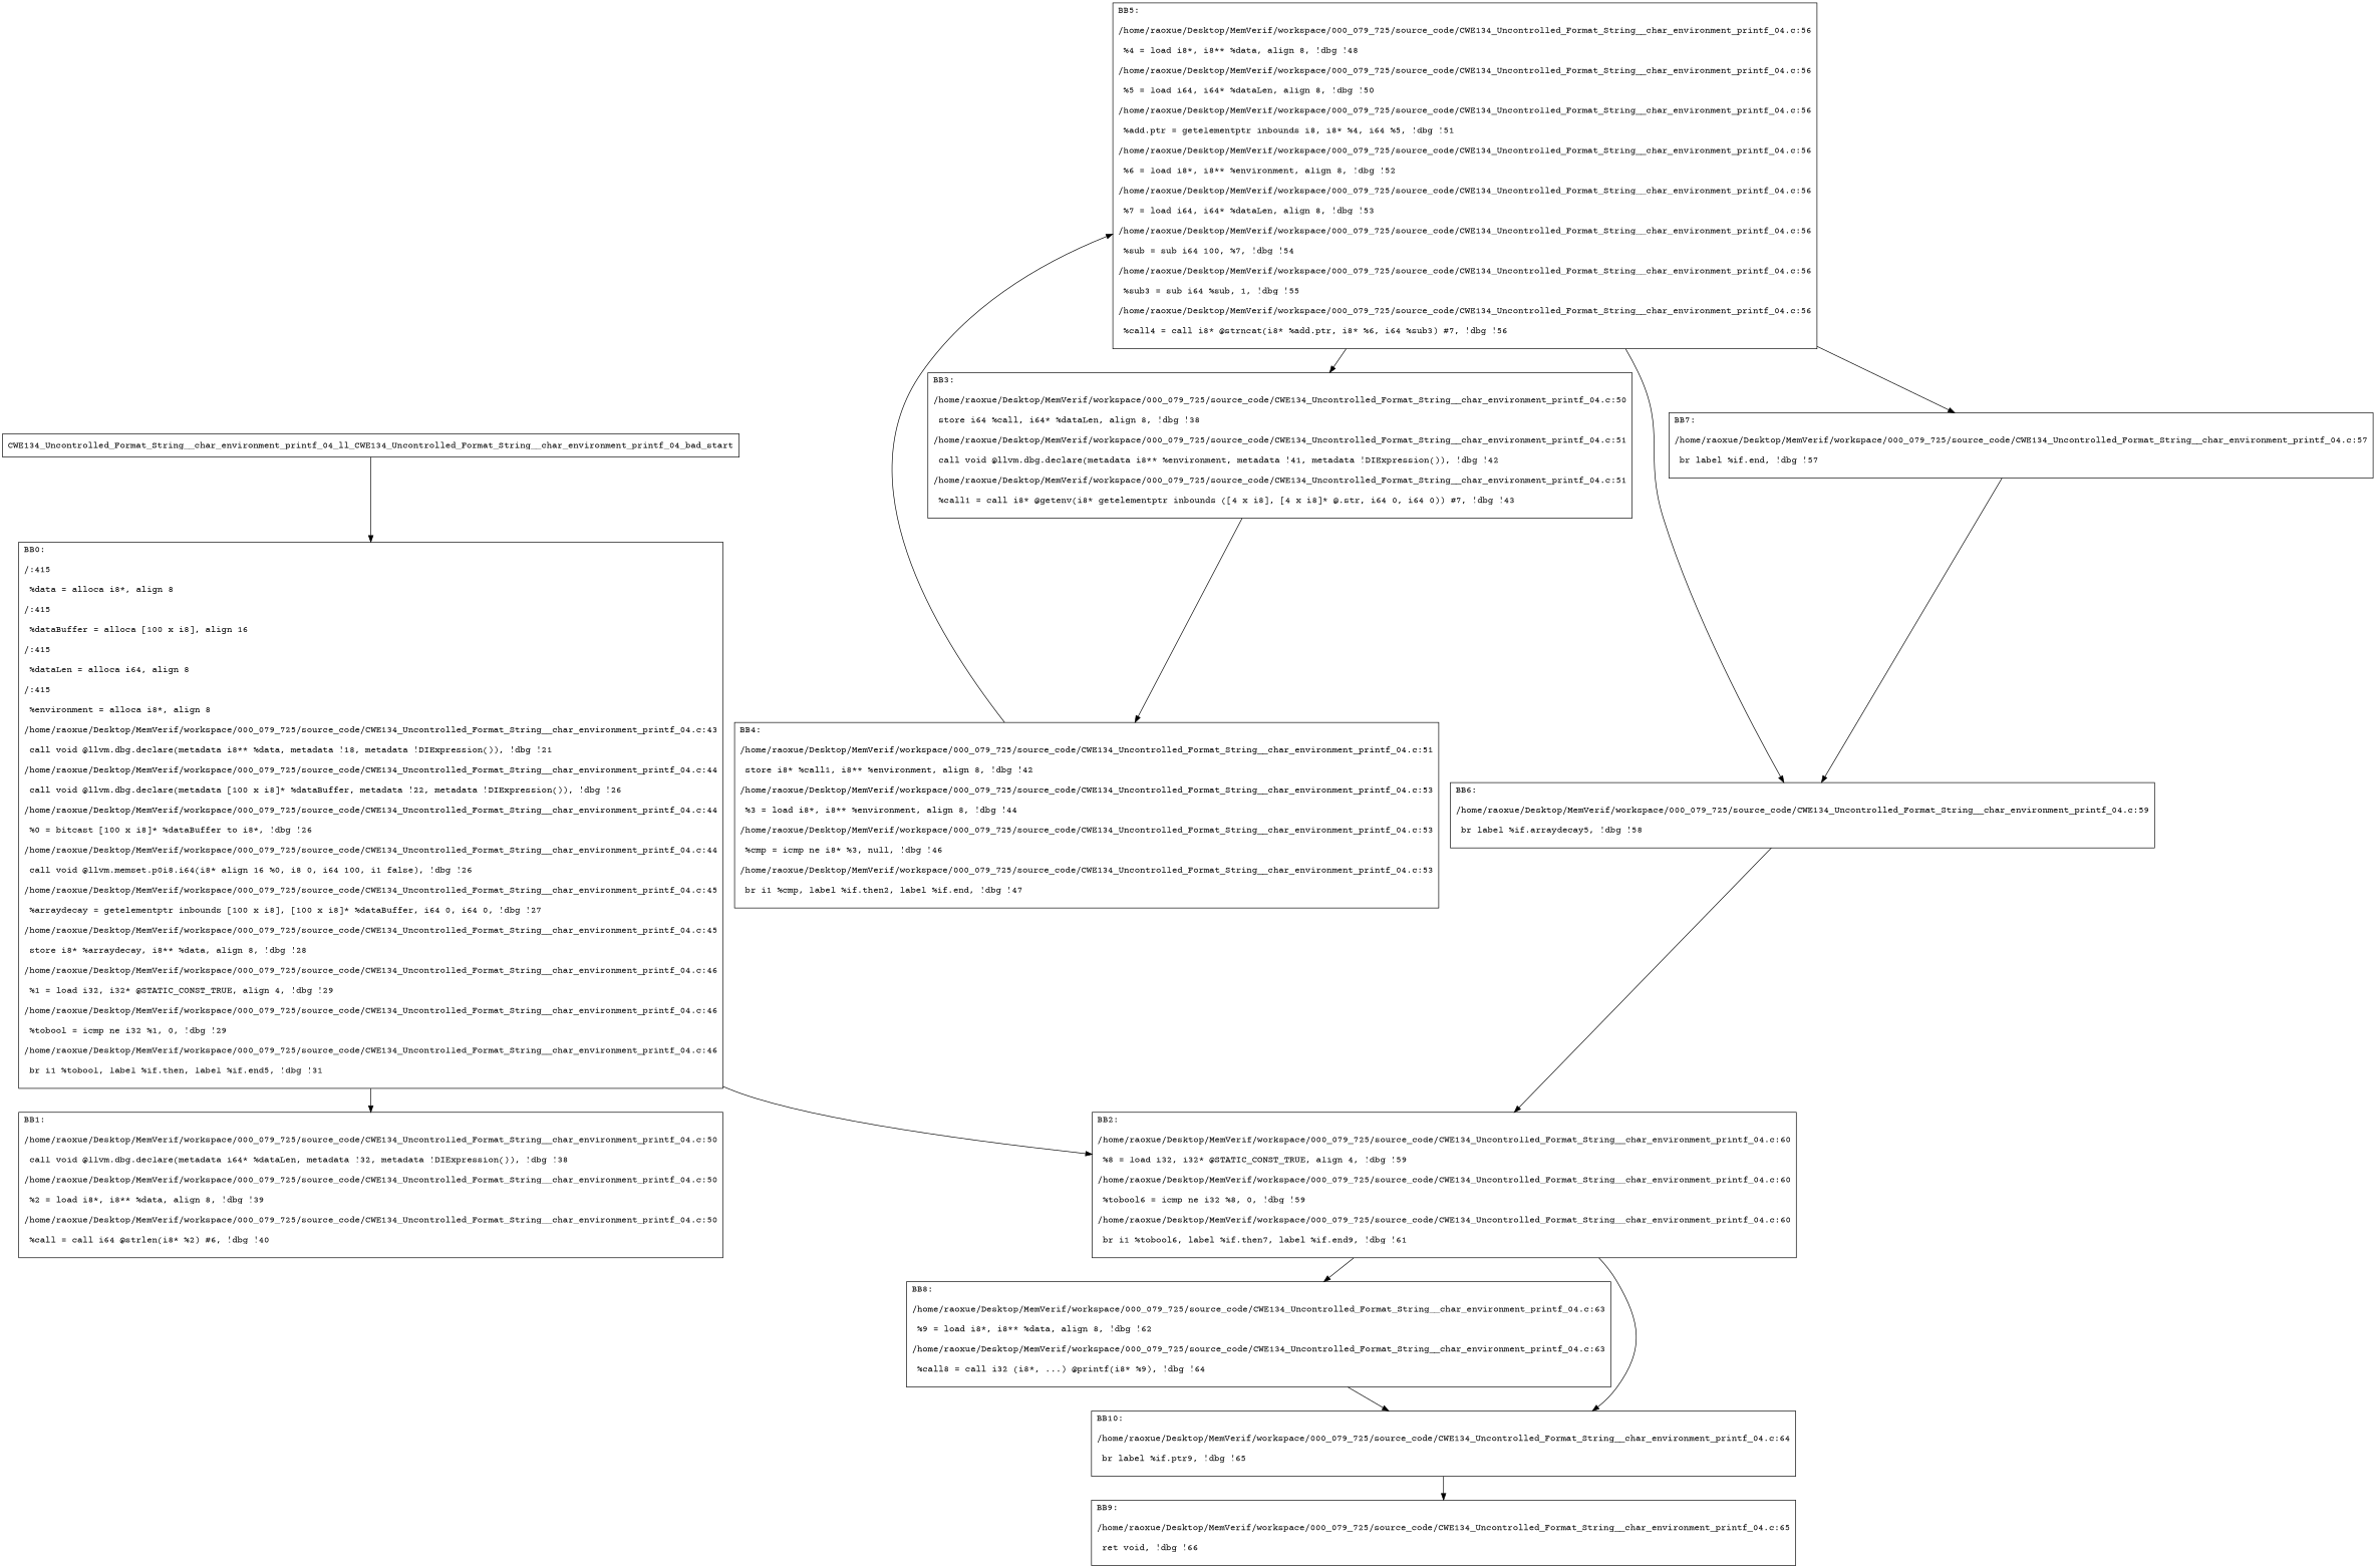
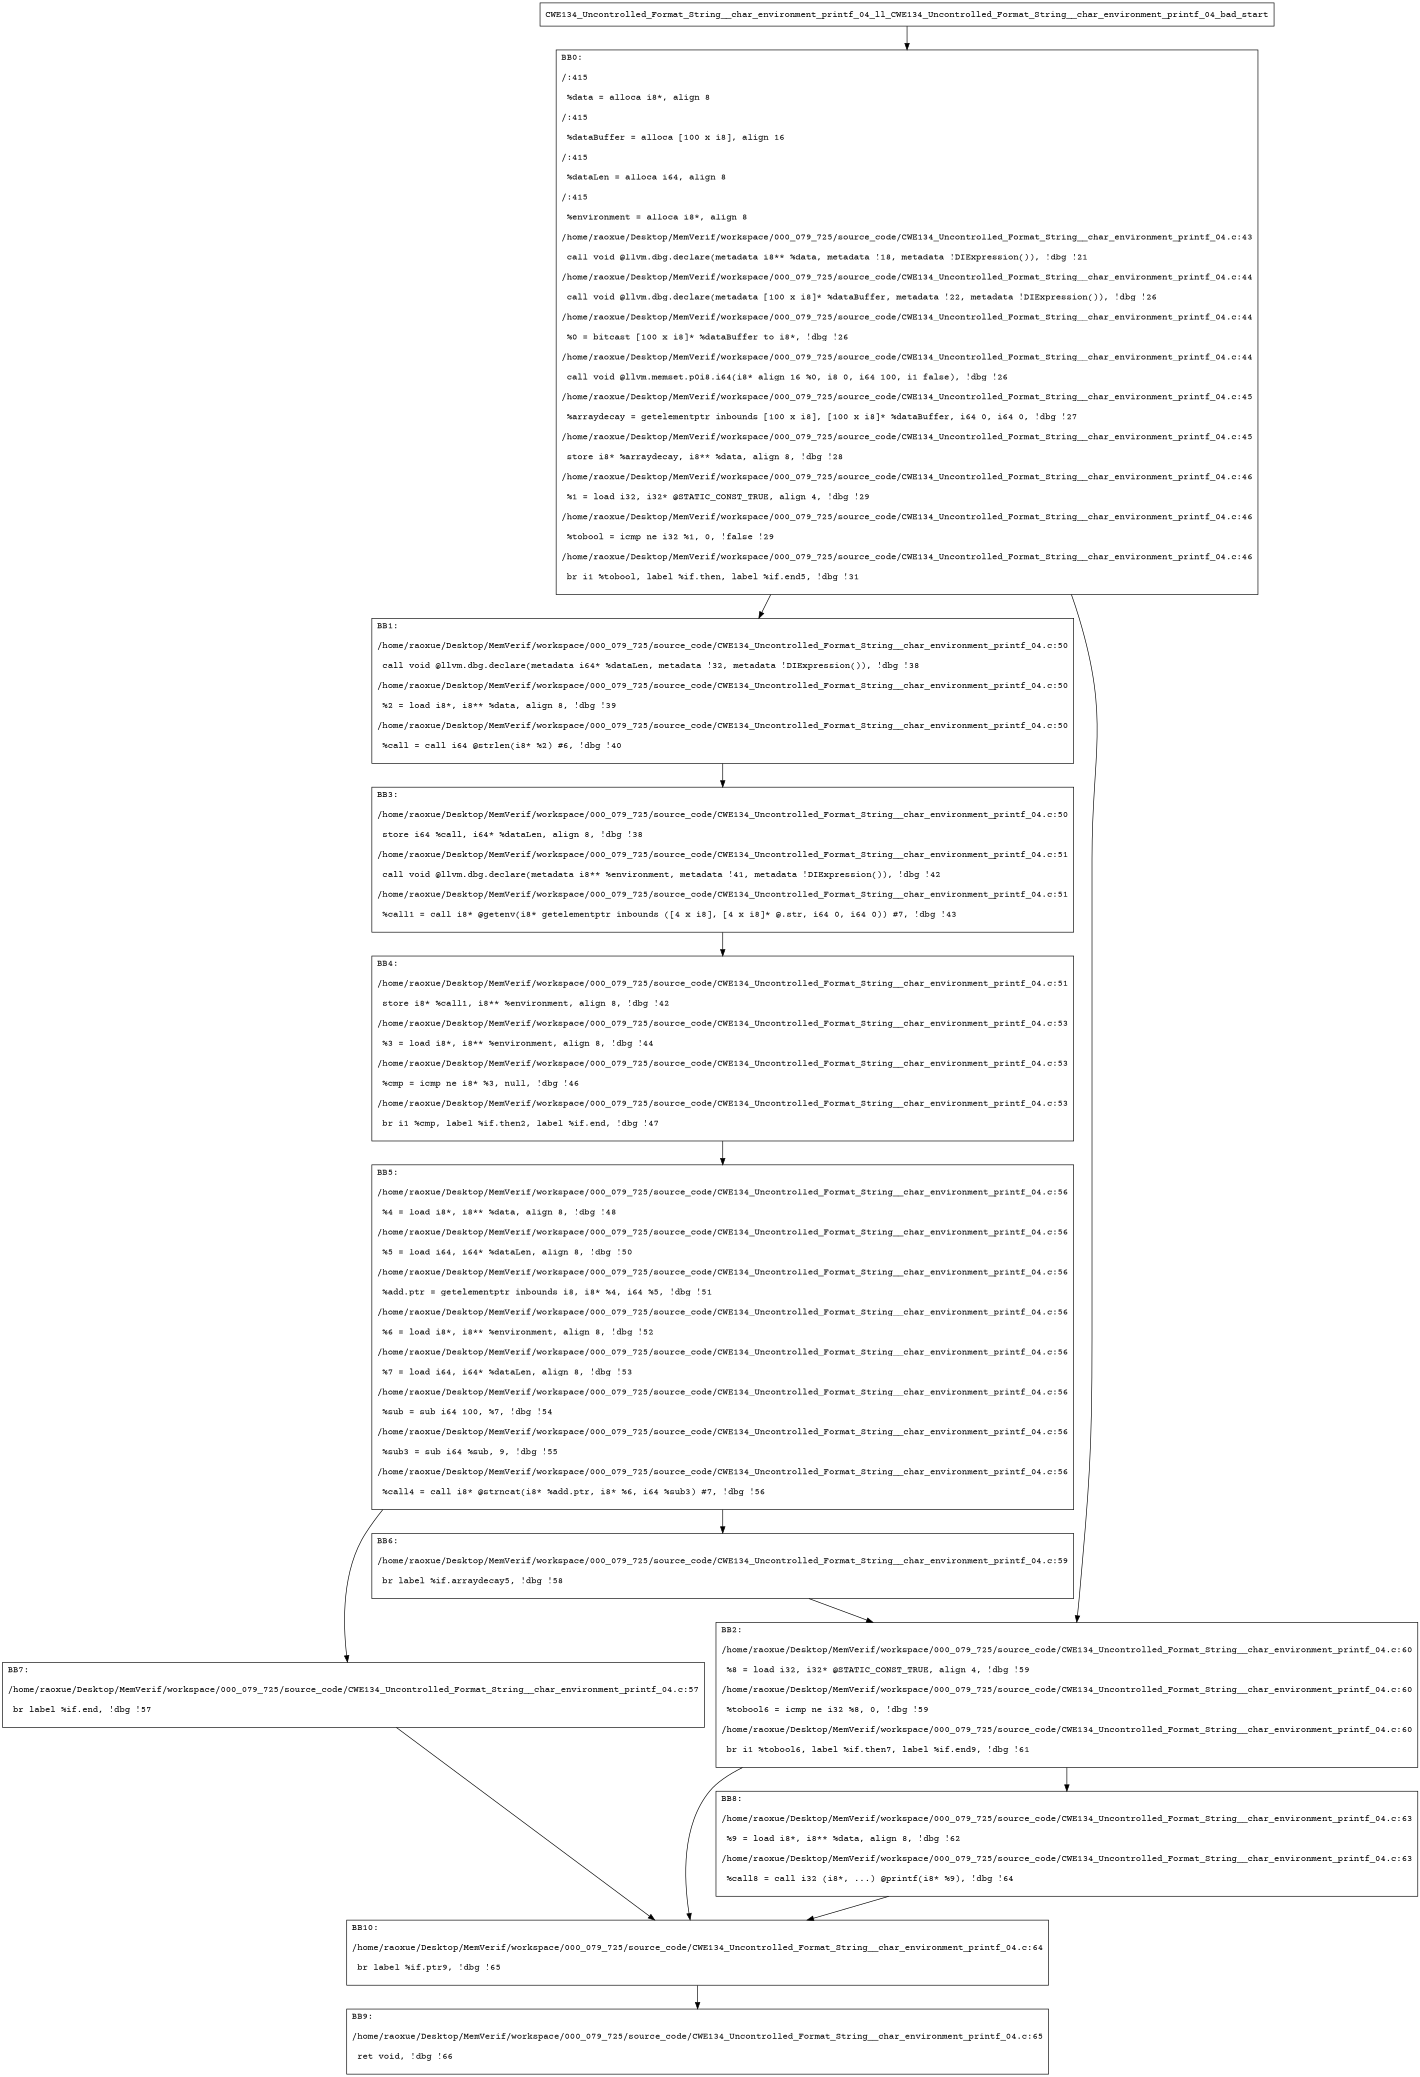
  digraph {
    fontname="Courier Prime"
    node [fontname="Courier Prime" shape=record]
    edge [fontname="Courier Prime"]
    n1 [label="{CWE134_Uncontrolled_Format_String__char_environment_printf_04_ll_CWE134_Uncontrolled_Format_String__char_environment_printf_04_bad_start}"]
-   n2 [label="{BB0:\l\l/:415\l\n  %data = alloca i8*, align 8\l\n/:415\l\n  %dataBuffer = alloca [100 x i8], align 16\l\n/:415\l\n  %dataLen = alloca i64, align 8\l\n/:415\l\n  %environment = alloca i8*, align 8\l\n/home/raoxue/Desktop/MemVerif/workspace/000_079_725/source_code/CWE134_Uncontrolled_Format_String__char_environment_printf_04.c:43\l\n  call void @llvm.dbg.declare(metadata i8** %data, metadata !18, metadata !DIExpression()), !dbg !21\l\n/home/raoxue/Desktop/MemVerif/workspace/000_079_725/source_code/CWE134_Uncontrolled_Format_String__char_environment_printf_04.c:44\l\n  call void @llvm.dbg.declare(metadata [100 x i8]* %dataBuffer, metadata !22, metadata !DIExpression()), !dbg !26\l\n/home/raoxue/Desktop/MemVerif/workspace/000_079_725/source_code/CWE134_Uncontrolled_Format_String__char_environment_printf_04.c:44\l\n  %0 = bitcast [100 x i8]* %dataBuffer to i8*, !dbg !26\l\n/home/raoxue/Desktop/MemVerif/workspace/000_079_725/source_code/CWE134_Uncontrolled_Format_String__char_environment_printf_04.c:44\l\n  call void @llvm.memset.p0i8.i64(i8* align 16 %0, i8 0, i64 100, i1 false), !dbg !26\l\n/home/raoxue/Desktop/MemVerif/workspace/000_079_725/source_code/CWE134_Uncontrolled_Format_String__char_environment_printf_04.c:45\l\n  %arraydecay = getelementptr inbounds [100 x i8], [100 x i8]* %dataBuffer, i64 0, i64 0, !dbg !27\l\n/home/raoxue/Desktop/MemVerif/workspace/000_079_725/source_code/CWE134_Uncontrolled_Format_String__char_environment_printf_04.c:45\l\n  store i8* %arraydecay, i8** %data, align 8, !dbg !28\l\n/home/raoxue/Desktop/MemVerif/workspace/000_079_725/source_code/CWE134_Uncontrolled_Format_String__char_environment_printf_04.c:46\l\n  %1 = load i32, i32* @STATIC_CONST_TRUE, align 4, !dbg !29\l\n/home/raoxue/Desktop/MemVerif/workspace/000_079_725/source_code/CWE134_Uncontrolled_Format_String__char_environment_printf_04.c:46\l\n  %tobool = icmp ne i32 %1, 0, !dbg !29\l\n/home/raoxue/Desktop/MemVerif/workspace/000_079_725/source_code/CWE134_Uncontrolled_Format_String__char_environment_printf_04.c:46\l\n  br i1 %tobool, label %if.then, label %if.end5, !dbg !31\l\n}"]
+   n2 [label="{BB0:\l\l/:415\l\n  %data = alloca i8*, align 8\l\n/:415\l\n  %dataBuffer = alloca [100 x i8], align 16\l\n/:415\l\n  %dataLen = alloca i64, align 8\l\n/:415\l\n  %environment = alloca i8*, align 8\l\n/home/raoxue/Desktop/MemVerif/workspace/000_079_725/source_code/CWE134_Uncontrolled_Format_String__char_environment_printf_04.c:43\l\n  call void @llvm.dbg.declare(metadata i8** %data, metadata !18, metadata !DIExpression()), !dbg !21\l\n/home/raoxue/Desktop/MemVerif/workspace/000_079_725/source_code/CWE134_Uncontrolled_Format_String__char_environment_printf_04.c:44\l\n  call void @llvm.dbg.declare(metadata [100 x i8]* %dataBuffer, metadata !22, metadata !DIExpression()), !dbg !26\l\n/home/raoxue/Desktop/MemVerif/workspace/000_079_725/source_code/CWE134_Uncontrolled_Format_String__char_environment_printf_04.c:44\l\n  %0 = bitcast [100 x i8]* %dataBuffer to i8*, !dbg !26\l\n/home/raoxue/Desktop/MemVerif/workspace/000_079_725/source_code/CWE134_Uncontrolled_Format_String__char_environment_printf_04.c:44\l\n  call void @llvm.memset.p0i8.i64(i8* align 16 %0, i8 0, i64 100, i1 false), !dbg !26\l\n/home/raoxue/Desktop/MemVerif/workspace/000_079_725/source_code/CWE134_Uncontrolled_Format_String__char_environment_printf_04.c:45\l\n  %arraydecay = getelementptr inbounds [100 x i8], [100 x i8]* %dataBuffer, i64 0, i64 0, !dbg !27\l\n/home/raoxue/Desktop/MemVerif/workspace/000_079_725/source_code/CWE134_Uncontrolled_Format_String__char_environment_printf_04.c:45\l\n  store i8* %arraydecay, i8** %data, align 8, !dbg !28\l\n/home/raoxue/Desktop/MemVerif/workspace/000_079_725/source_code/CWE134_Uncontrolled_Format_String__char_environment_printf_04.c:46\l\n  %1 = load i32, i32* @STATIC_CONST_TRUE, align 4, !dbg !29\l\n/home/raoxue/Desktop/MemVerif/workspace/000_079_725/source_code/CWE134_Uncontrolled_Format_String__char_environment_printf_04.c:46\l\n  %tobool = icmp ne i32 %1, 0, !false !29\l\n/home/raoxue/Desktop/MemVerif/workspace/000_079_725/source_code/CWE134_Uncontrolled_Format_String__char_environment_printf_04.c:46\l\n  br i1 %tobool, label %if.then, label %if.end5, !dbg !31\l\n}"]
    n3 [label="{BB1:\l\l/home/raoxue/Desktop/MemVerif/workspace/000_079_725/source_code/CWE134_Uncontrolled_Format_String__char_environment_printf_04.c:50\l\n  call void @llvm.dbg.declare(metadata i64* %dataLen, metadata !32, metadata !DIExpression()), !dbg !38\l\n/home/raoxue/Desktop/MemVerif/workspace/000_079_725/source_code/CWE134_Uncontrolled_Format_String__char_environment_printf_04.c:50\l\n  %2 = load i8*, i8** %data, align 8, !dbg !39\l\n/home/raoxue/Desktop/MemVerif/workspace/000_079_725/source_code/CWE134_Uncontrolled_Format_String__char_environment_printf_04.c:50\l\n  %call = call i64 @strlen(i8* %2) #6, !dbg !40\l\n}"]
    n4 [label="{BB2:\l\l/home/raoxue/Desktop/MemVerif/workspace/000_079_725/source_code/CWE134_Uncontrolled_Format_String__char_environment_printf_04.c:60\l\n  %8 = load i32, i32* @STATIC_CONST_TRUE, align 4, !dbg !59\l\n/home/raoxue/Desktop/MemVerif/workspace/000_079_725/source_code/CWE134_Uncontrolled_Format_String__char_environment_printf_04.c:60\l\n  %tobool6 = icmp ne i32 %8, 0, !dbg !59\l\n/home/raoxue/Desktop/MemVerif/workspace/000_079_725/source_code/CWE134_Uncontrolled_Format_String__char_environment_printf_04.c:60\l\n  br i1 %tobool6, label %if.then7, label %if.end9, !dbg !61\l\n}"]
    n5 [label="{BB3:\l\l/home/raoxue/Desktop/MemVerif/workspace/000_079_725/source_code/CWE134_Uncontrolled_Format_String__char_environment_printf_04.c:50\l\n  store i64 %call, i64* %dataLen, align 8, !dbg !38\l\n/home/raoxue/Desktop/MemVerif/workspace/000_079_725/source_code/CWE134_Uncontrolled_Format_String__char_environment_printf_04.c:51\l\n  call void @llvm.dbg.declare(metadata i8** %environment, metadata !41, metadata !DIExpression()), !dbg !42\l\n/home/raoxue/Desktop/MemVerif/workspace/000_079_725/source_code/CWE134_Uncontrolled_Format_String__char_environment_printf_04.c:51\l\n  %call1 = call i8* @getenv(i8* getelementptr inbounds ([4 x i8], [4 x i8]* @.str, i64 0, i64 0)) #7, !dbg !43\l\n}"]
    n6 [label="{BB8:\l\l/home/raoxue/Desktop/MemVerif/workspace/000_079_725/source_code/CWE134_Uncontrolled_Format_String__char_environment_printf_04.c:63\l\n  %9 = load i8*, i8** %data, align 8, !dbg !62\l\n/home/raoxue/Desktop/MemVerif/workspace/000_079_725/source_code/CWE134_Uncontrolled_Format_String__char_environment_printf_04.c:63\l\n  %call8 = call i32 (i8*, ...) @printf(i8* %9), !dbg !64\l\n}"]
    n7 [label="{BB10:\l\l/home/raoxue/Desktop/MemVerif/workspace/000_079_725/source_code/CWE134_Uncontrolled_Format_String__char_environment_printf_04.c:64\l\n  br label %if.ptr9, !dbg !65\l\n}"]
    n8 [label="{BB4:\l\l/home/raoxue/Desktop/MemVerif/workspace/000_079_725/source_code/CWE134_Uncontrolled_Format_String__char_environment_printf_04.c:51\l\n  store i8* %call1, i8** %environment, align 8, !dbg !42\l\n/home/raoxue/Desktop/MemVerif/workspace/000_079_725/source_code/CWE134_Uncontrolled_Format_String__char_environment_printf_04.c:53\l\n  %3 = load i8*, i8** %environment, align 8, !dbg !44\l\n/home/raoxue/Desktop/MemVerif/workspace/000_079_725/source_code/CWE134_Uncontrolled_Format_String__char_environment_printf_04.c:53\l\n  %cmp = icmp ne i8* %3, null, !dbg !46\l\n/home/raoxue/Desktop/MemVerif/workspace/000_079_725/source_code/CWE134_Uncontrolled_Format_String__char_environment_printf_04.c:53\l\n  br i1 %cmp, label %if.then2, label %if.end, !dbg !47\l\n}"]
    n9 [label="{BB9:\l\l/home/raoxue/Desktop/MemVerif/workspace/000_079_725/source_code/CWE134_Uncontrolled_Format_String__char_environment_printf_04.c:65\l\n  ret void, !dbg !66\l\n}"]
-   n10 [label="{BB5:\l\l/home/raoxue/Desktop/MemVerif/workspace/000_079_725/source_code/CWE134_Uncontrolled_Format_String__char_environment_printf_04.c:56\l\n  %4 = load i8*, i8** %data, align 8, !dbg !48\l\n/home/raoxue/Desktop/MemVerif/workspace/000_079_725/source_code/CWE134_Uncontrolled_Format_String__char_environment_printf_04.c:56\l\n  %5 = load i64, i64* %dataLen, align 8, !dbg !50\l\n/home/raoxue/Desktop/MemVerif/workspace/000_079_725/source_code/CWE134_Uncontrolled_Format_String__char_environment_printf_04.c:56\l\n  %add.ptr = getelementptr inbounds i8, i8* %4, i64 %5, !dbg !51\l\n/home/raoxue/Desktop/MemVerif/workspace/000_079_725/source_code/CWE134_Uncontrolled_Format_String__char_environment_printf_04.c:56\l\n  %6 = load i8*, i8** %environment, align 8, !dbg !52\l\n/home/raoxue/Desktop/MemVerif/workspace/000_079_725/source_code/CWE134_Uncontrolled_Format_String__char_environment_printf_04.c:56\l\n  %7 = load i64, i64* %dataLen, align 8, !dbg !53\l\n/home/raoxue/Desktop/MemVerif/workspace/000_079_725/source_code/CWE134_Uncontrolled_Format_String__char_environment_printf_04.c:56\l\n  %sub = sub i64 100, %7, !dbg !54\l\n/home/raoxue/Desktop/MemVerif/workspace/000_079_725/source_code/CWE134_Uncontrolled_Format_String__char_environment_printf_04.c:56\l\n  %sub3 = sub i64 %sub, 1, !dbg !55\l\n/home/raoxue/Desktop/MemVerif/workspace/000_079_725/source_code/CWE134_Uncontrolled_Format_String__char_environment_printf_04.c:56\l\n  %call4 = call i8* @strncat(i8* %add.ptr, i8* %6, i64 %sub3) #7, !dbg !56\l\n}"]
+   n10 [label="{BB5:\l\l/home/raoxue/Desktop/MemVerif/workspace/000_079_725/source_code/CWE134_Uncontrolled_Format_String__char_environment_printf_04.c:56\l\n  %4 = load i8*, i8** %data, align 8, !dbg !48\l\n/home/raoxue/Desktop/MemVerif/workspace/000_079_725/source_code/CWE134_Uncontrolled_Format_String__char_environment_printf_04.c:56\l\n  %5 = load i64, i64* %dataLen, align 8, !dbg !50\l\n/home/raoxue/Desktop/MemVerif/workspace/000_079_725/source_code/CWE134_Uncontrolled_Format_String__char_environment_printf_04.c:56\l\n  %add.ptr = getelementptr inbounds i8, i8* %4, i64 %5, !dbg !51\l\n/home/raoxue/Desktop/MemVerif/workspace/000_079_725/source_code/CWE134_Uncontrolled_Format_String__char_environment_printf_04.c:56\l\n  %6 = load i8*, i8** %environment, align 8, !dbg !52\l\n/home/raoxue/Desktop/MemVerif/workspace/000_079_725/source_code/CWE134_Uncontrolled_Format_String__char_environment_printf_04.c:56\l\n  %7 = load i64, i64* %dataLen, align 8, !dbg !53\l\n/home/raoxue/Desktop/MemVerif/workspace/000_079_725/source_code/CWE134_Uncontrolled_Format_String__char_environment_printf_04.c:56\l\n  %sub = sub i64 100, %7, !dbg !54\l\n/home/raoxue/Desktop/MemVerif/workspace/000_079_725/source_code/CWE134_Uncontrolled_Format_String__char_environment_printf_04.c:56\l\n  %sub3 = sub i64 %sub, 9, !dbg !55\l\n/home/raoxue/Desktop/MemVerif/workspace/000_079_725/source_code/CWE134_Uncontrolled_Format_String__char_environment_printf_04.c:56\l\n  %call4 = call i8* @strncat(i8* %add.ptr, i8* %6, i64 %sub3) #7, !dbg !56\l\n}"]
    n11 [label="{BB6:\l\l/home/raoxue/Desktop/MemVerif/workspace/000_079_725/source_code/CWE134_Uncontrolled_Format_String__char_environment_printf_04.c:59\l\n  br label %if.arraydecay5, !dbg !58\l\n}"]
    n12 [label="{BB7:\l\l/home/raoxue/Desktop/MemVerif/workspace/000_079_725/source_code/CWE134_Uncontrolled_Format_String__char_environment_printf_04.c:57\l\n  br label %if.end, !dbg !57\l\n}"]
    n1 -> n2
    n2 -> n3
    n2 -> n4
-   n10 -> n5
+   n3 -> n5
    n4 -> n6
    n4 -> n7
    n5 -> n8
    n6 -> n7
    n7 -> n9
    n8 -> n10
    n10 -> n11
    n10 -> n12
    n11 -> n4
-   n12 -> n11
+   n12 -> n7
  }
